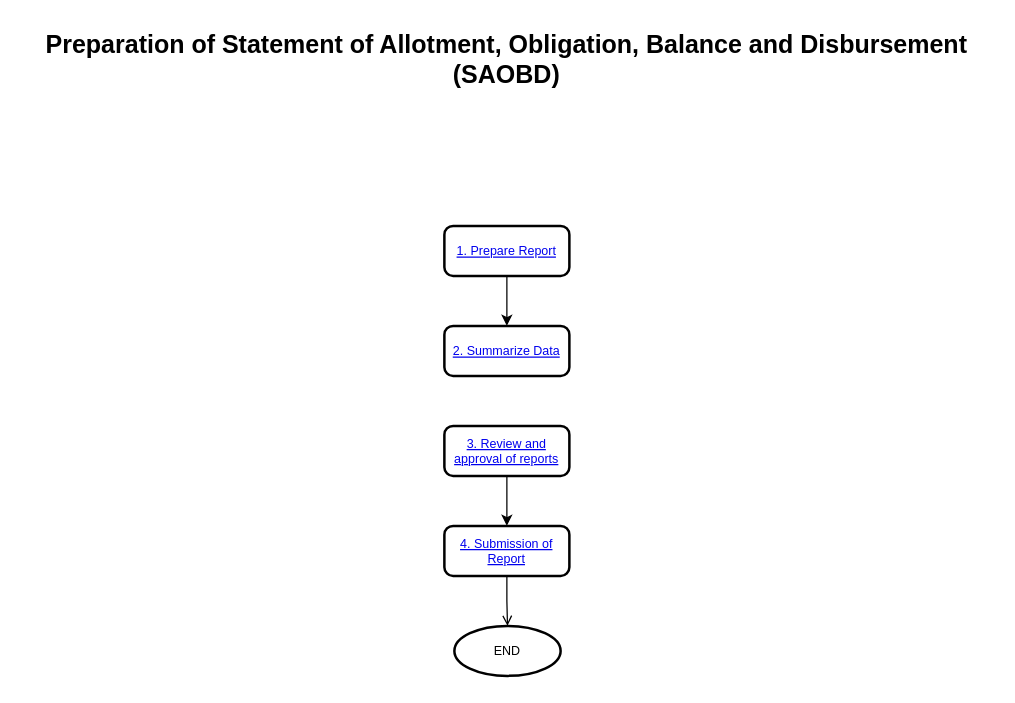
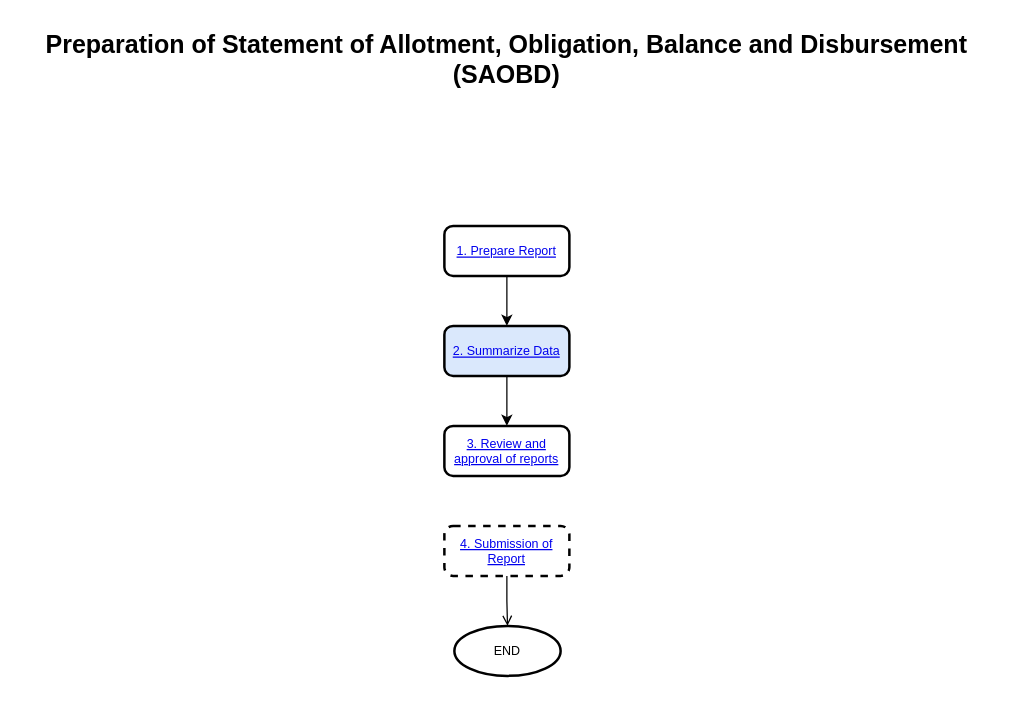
  <mxCell id="0" />
  <mxCell id="1" parent="0" />
  <mxCell id="2" value="&lt;h1&gt;Preparation of Statement of Allotment, Obligation, Balance and Disbursement (SAOBD)&lt;/h1&gt;" style="text;html=1;strokeColor=none;fillColor=none;spacing=5;spacingTop=-20;whiteSpace=wrap;overflow=hidden;rounded=0;fontSize=10;align=center;" parent="1" vertex="1"><mxGeometry x="20" y="20" width="770" height="60" as="geometry" /></mxCell>
  <mxCell id="3" value="" style="edgeStyle=orthogonalEdgeStyle;rounded=0;orthogonalLoop=1;jettySize=auto;html=1;fontSize=10;" parent="1" source="4" target="6" edge="1"><mxGeometry relative="1" as="geometry" /></mxCell>
  <mxCell id="4" value="&lt;a href=&quot;data:page/id,kgTuJTZee5q8ITy23a2Q&quot;&gt;1. Prepare Report&lt;/a&gt;" style="rounded=1;whiteSpace=wrap;html=1;absoluteArcSize=1;arcSize=14;strokeWidth=2;fontSize=10;" parent="1" vertex="1"><mxGeometry x="355" y="180" width="100" height="40" as="geometry" /></mxCell>
- <mxCell id="6" value="&lt;a href=&quot;data:page/id,kgTuJTZee5q8ITy23a2Q&quot;&gt;2. Summarize Data&lt;/a&gt;" style="rounded=1;whiteSpace=wrap;html=1;absoluteArcSize=1;arcSize=14;strokeWidth=2;fontSize=10;" parent="1" vertex="1"><mxGeometry x="355" y="260" width="100" height="40" as="geometry" /></mxCell>
- <mxCell id="7" value="" style="edgeStyle=orthogonalEdgeStyle;rounded=0;orthogonalLoop=1;jettySize=auto;html=1;fontSize=10;" parent="1" source="8" target="10" edge="1"><mxGeometry relative="1" as="geometry" /></mxCell>
+ <mxCell id="5" value="" style="edgeStyle=orthogonalEdgeStyle;rounded=0;orthogonalLoop=1;jettySize=auto;html=1;fontSize=10;" parent="1" source="6" target="8" edge="1"><mxGeometry relative="1" as="geometry" /></mxCell>
+ <mxCell id="6" value="&lt;a href=&quot;data:page/id,kgTuJTZee5q8ITy23a2Q&quot;&gt;2. Summarize Data&lt;/a&gt;" style="rounded=1;whiteSpace=wrap;html=1;absoluteArcSize=1;arcSize=14;strokeWidth=2;fontSize=10;fillColor=#dae8fc;" parent="1" vertex="1"><mxGeometry x="355" y="260" width="100" height="40" as="geometry" /></mxCell>
  <mxCell id="8" value="&lt;a href=&quot;data:page/id,ANMKiErThq2XzoPcSkFI&quot;&gt;3. Review and approval of reports&lt;/a&gt;" style="rounded=1;whiteSpace=wrap;html=1;absoluteArcSize=1;arcSize=14;strokeWidth=2;fontSize=10;" parent="1" vertex="1"><mxGeometry x="355" y="340" width="100" height="40" as="geometry" /></mxCell>
  <mxCell id="9" value="" style="edgeStyle=orthogonalEdgeStyle;rounded=0;orthogonalLoop=1;jettySize=auto;html=1;fontSize=10;endArrow=open;" parent="1" source="10" target="11" edge="1"><mxGeometry relative="1" as="geometry" /></mxCell>
- <mxCell id="10" value="&lt;a href=&quot;data:page/id,A-WIEXDPbepcXS5KXO3_&quot;&gt;4. Submission of Report&lt;/a&gt;" style="rounded=1;whiteSpace=wrap;html=1;absoluteArcSize=1;arcSize=14;strokeWidth=2;fontSize=10;" parent="1" vertex="1"><mxGeometry x="355" y="420" width="100" height="40" as="geometry" /></mxCell>
+ <mxCell id="10" value="&lt;a href=&quot;data:page/id,A-WIEXDPbepcXS5KXO3_&quot;&gt;4. Submission of Report&lt;/a&gt;" style="rounded=1;whiteSpace=wrap;html=1;absoluteArcSize=1;arcSize=14;strokeWidth=2;fontSize=10;dashed=1;" parent="1" vertex="1"><mxGeometry x="355" y="420" width="100" height="40" as="geometry" /></mxCell>
  <mxCell id="11" value="END" style="strokeWidth=2;html=1;shape=mxgraph.flowchart.start_1;whiteSpace=wrap;fontSize=10;" parent="1" vertex="1"><mxGeometry x="363" y="500" width="85" height="40" as="geometry" /></mxCell>
